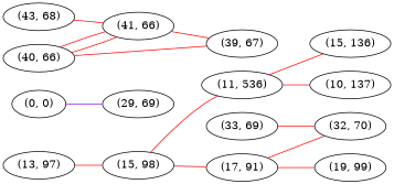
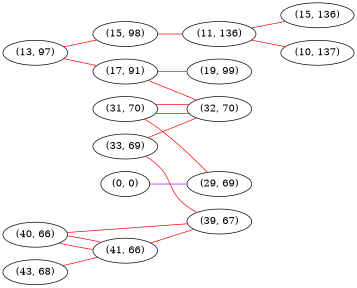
  graph {
    rankdir=LR
    edge [color=red weight=1]
    "(13, 97)"
    "(15, 98)"
-   "(11, 136)" [label="(11, 536)"]
+   "(11, 136)"
    n4 [label="(17, 91)"]
+   "(31, 70)"
    "(32, 70)"
    "(29, 69)"
    "(0, 0)"
    "(43, 68)"
    "(41, 66)"
    "(39, 67)"
    "(40, 66)"
    "(15, 136)"
    "(10, 137)"
    "(19, 99)"
    "(33, 69)"
    "(13, 97)" -- "(15, 98)"
    "(15, 98)" -- "(11, 136)"
-   "(15, 98)" -- n4
+   "(13, 97)" -- n4
    "(11, 136)" -- "(15, 136)"
    "(11, 136)" -- "(10, 137)"
    n4 -- "(32, 70)"
    n4 -- "(19, 99)"
+   "(31, 70)" -- "(32, 70)"
+   "(31, 70)" -- "(32, 70)"
+   "(31, 70)" -- "(29, 69)"
    "(0, 0)" -- "(29, 69)" [color=purple weight=4]
    "(43, 68)" -- "(41, 66)"
    "(41, 66)" -- "(39, 67)"
    "(40, 66)" -- "(41, 66)"
    "(40, 66)" -- "(41, 66)"
    "(40, 66)" -- "(39, 67)"
    "(33, 69)" -- "(32, 70)"
+   "(33, 69)" -- "(39, 67)"
  }
